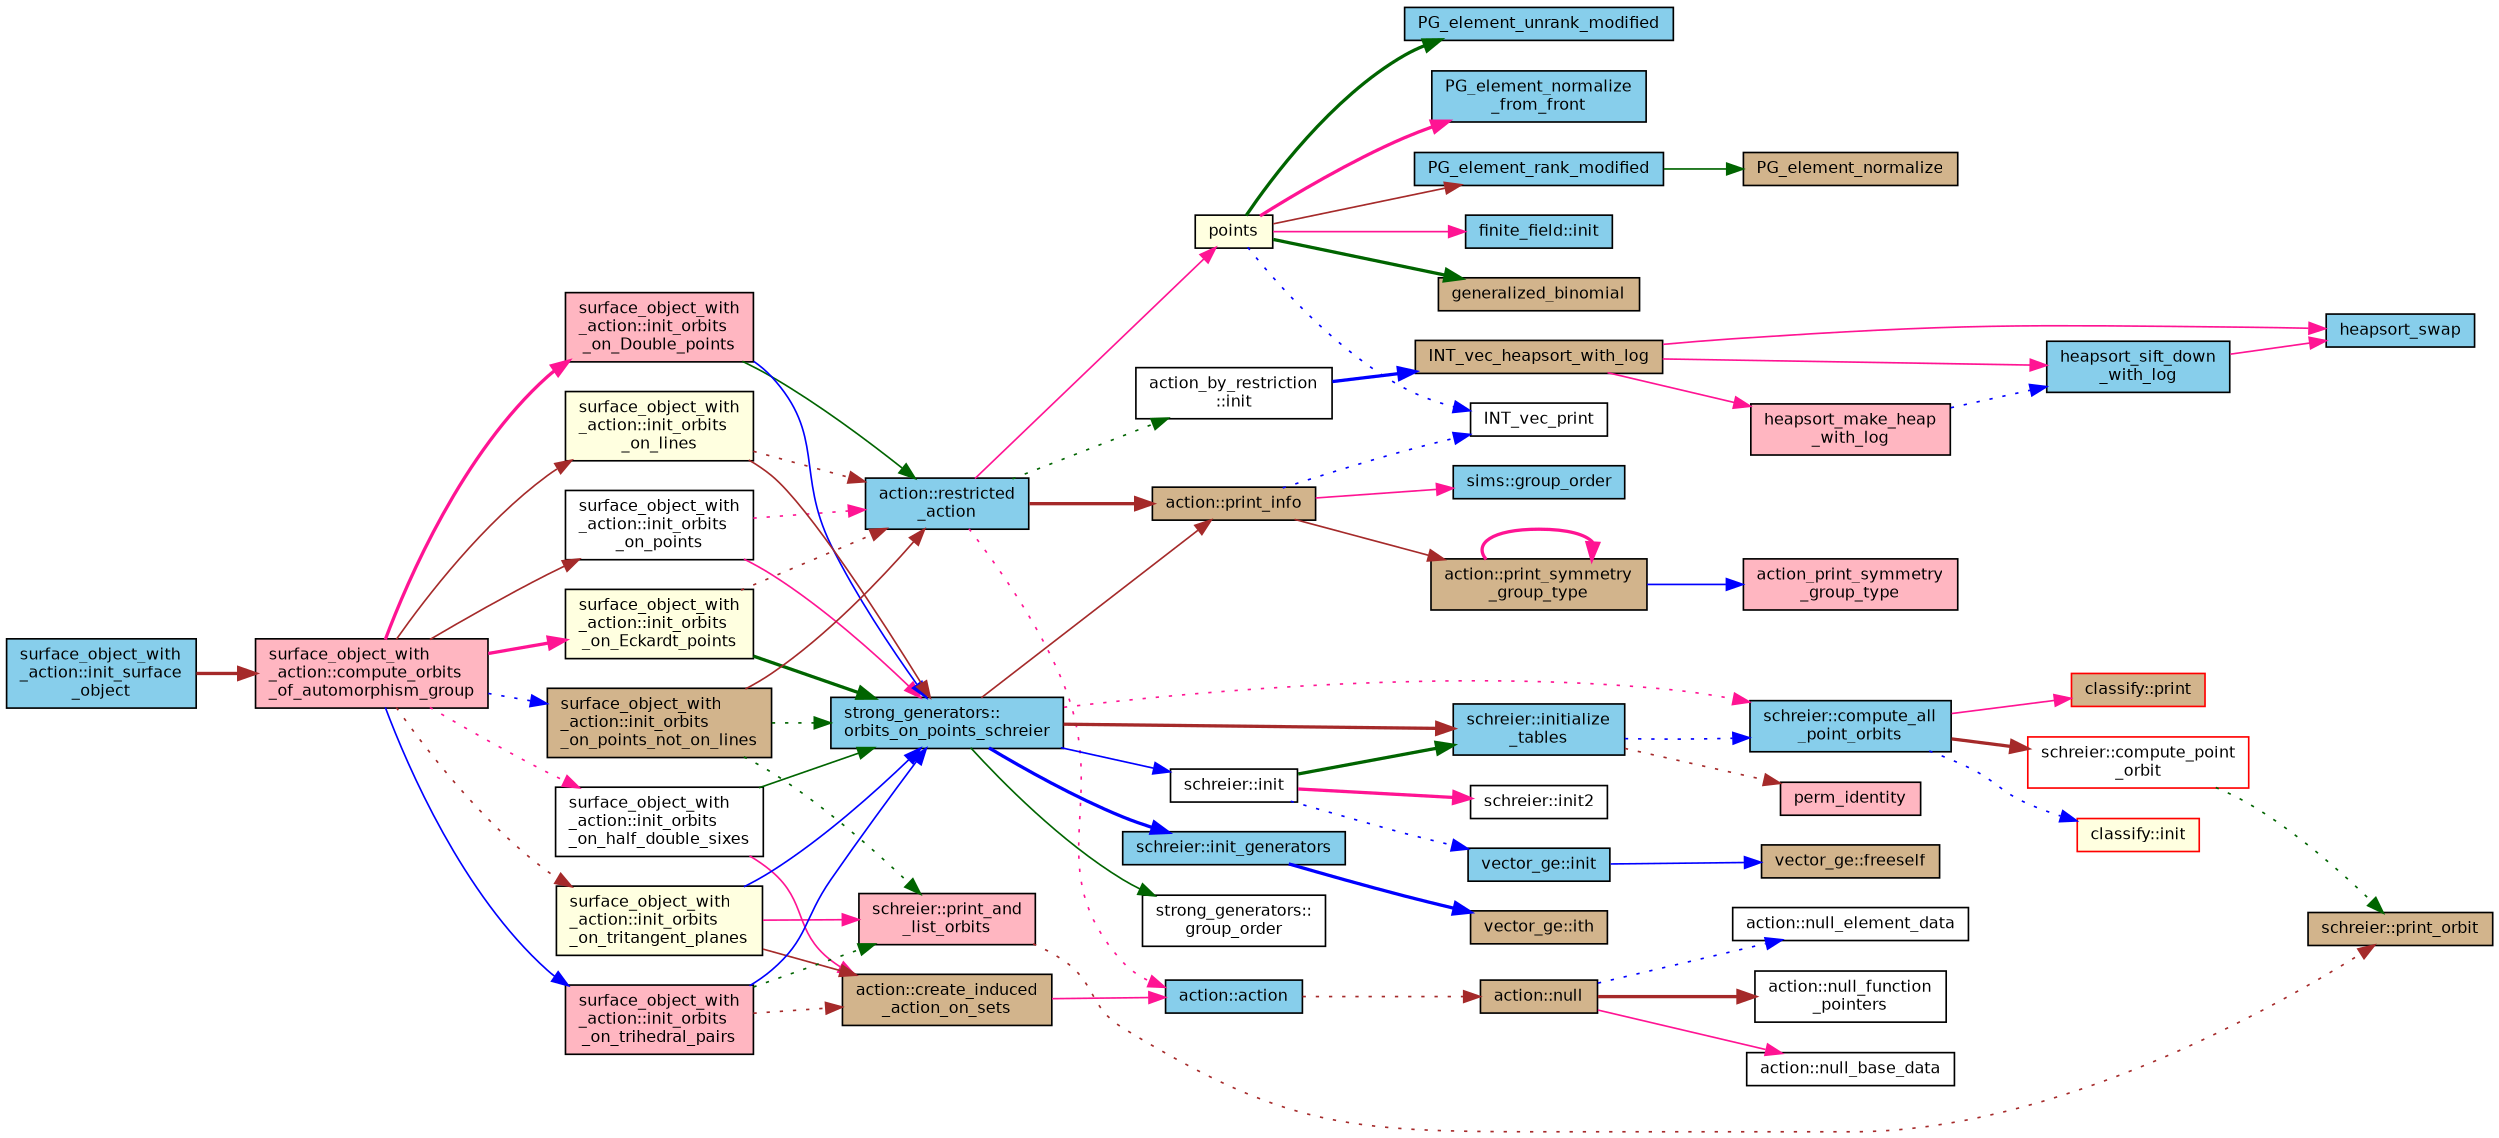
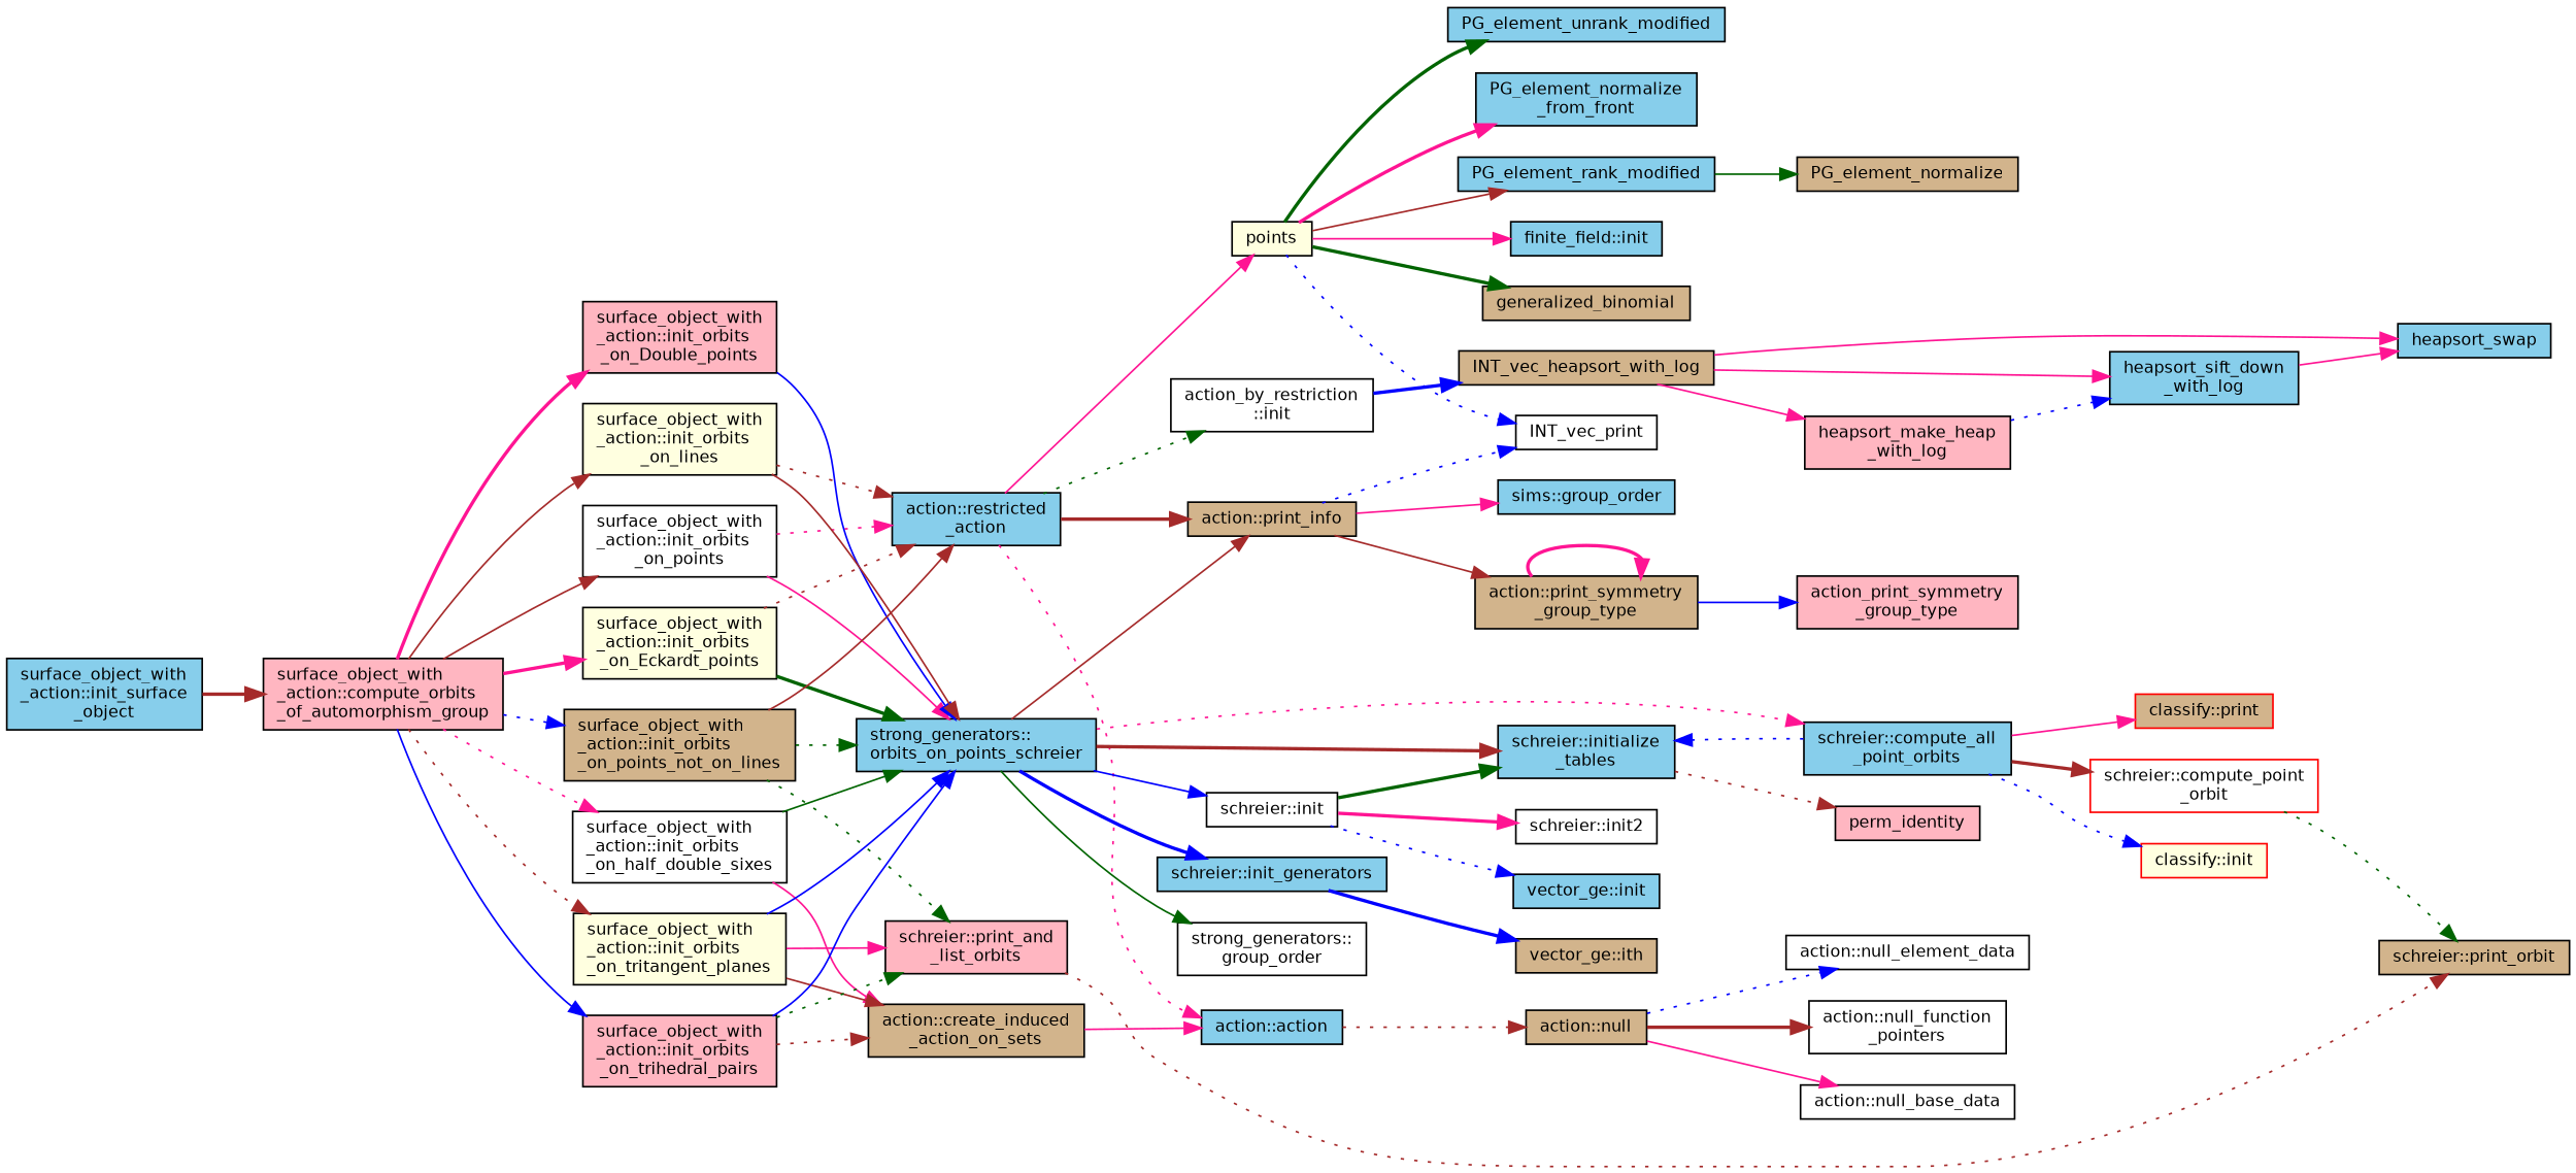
  digraph {
    rankdir=LR
    node [color=black fillcolor=skyblue fontname=Helvetica fontsize=10 shape=record style=filled]
    edge [color=deeppink fontname=Helvetica fontsize=10 labelfontname=Helvetica labelfontsize=10 style=solid]
    n1 [fontcolor=black height=0.2 label="surface_object_with\l_action::init_surface\l_object" width=0.4]
    n2 [fillcolor=lightpink height=0.2 label="surface_object_with\l_action::compute_orbits\l_of_automorphism_group" width=0.4]
    n3 [fillcolor=white height=0.2 label="surface_object_with\l_action::init_orbits\l_on_points" width=0.4]
    n4 [fillcolor=lightyellow height=0.2 label="surface_object_with\l_action::init_orbits\l_on_Eckardt_points" width=0.4]
    n5 [fillcolor=lightpink height=0.2 label="surface_object_with\l_action::init_orbits\l_on_Double_points" width=0.4]
    n6 [fillcolor=lightyellow height=0.2 label="surface_object_with\l_action::init_orbits\l_on_lines" width=0.4]
    n7 [fillcolor=white height=0.2 label="surface_object_with\l_action::init_orbits\l_on_half_double_sixes" width=0.4]
    n8 [fillcolor=lightyellow height=0.2 label="surface_object_with\l_action::init_orbits\l_on_tritangent_planes" width=0.4]
    n9 [fillcolor=lightpink height=0.2 label="surface_object_with\l_action::init_orbits\l_on_trihedral_pairs" width=0.4]
    n10 [fillcolor=tan height=0.2 label="surface_object_with\l_action::init_orbits\l_on_points_not_on_lines" width=0.4]
    n11 [height=0.2 label="action::restricted\l_action" width=0.4]
    n12 [height=0.2 label="strong_generators::\lorbits_on_points_schreier" width=0.4]
    n13 [fillcolor=tan height=0.2 label="action::create_induced\l_action_on_sets" width=0.4]
    n14 [fillcolor=lightpink height=0.2 label="schreier::print_and\l_list_orbits" width=0.4]
    n15 [fillcolor=tan height=0.2 label="action::print_info" width=0.4]
    n16 [height=0.2 label="action::action" width=0.4]
    n17 [fillcolor=white height=0.2 label="action_by_restriction\l::init" width=0.4]
    n18 [fillcolor=lightyellow height=0.2 label=points width=0.4]
    n19 [fillcolor=white height=0.2 label="strong_generators::\lgroup_order" width=0.4]
    n20 [fillcolor=white height=0.2 label="schreier::init" width=0.4]
    n21 [height=0.2 label="schreier::initialize\l_tables" width=0.4]
    n22 [height=0.2 label="schreier::init_generators" width=0.4]
    n23 [height=0.2 label="schreier::compute_all\l_point_orbits" width=0.4]
    n24 [fillcolor=tan height=0.2 label="action::print_symmetry\l_group_type" width=0.4]
    n25 [fillcolor=white height=0.2 label=INT_vec_print width=0.4]
    n26 [height=0.2 label="sims::group_order" width=0.4]
    n27 [fillcolor=tan height=0.2 label="action::null" width=0.4]
    n28 [fillcolor=tan height=0.2 label=INT_vec_heapsort_with_log width=0.4]
    n29 [height=0.2 label="finite_field::init" width=0.4]
    n30 [fillcolor=tan height=0.2 label=generalized_binomial width=0.4]
    n31 [height=0.2 label=PG_element_unrank_modified width=0.4]
    n32 [height=0.2 label="PG_element_normalize\l_from_front" width=0.4]
    n33 [height=0.2 label=PG_element_rank_modified width=0.4]
    n34 [fillcolor=lightpink height=0.2 label="action_print_symmetry\l_group_type" width=0.4]
    n35 [fillcolor=white height=0.2 label="action::null_base_data" width=0.4]
    n36 [fillcolor=white height=0.2 label="action::null_element_data" width=0.4]
    n37 [fillcolor=white height=0.2 label="action::null_function\l_pointers" width=0.4]
    n38 [fillcolor=lightpink height=0.2 label="heapsort_make_heap\l_with_log" width=0.4]
    n39 [height=0.2 label="heapsort_sift_down\l_with_log" width=0.4]
    n40 [height=0.2 label=heapsort_swap width=0.4]
    n41 [fillcolor=tan height=0.2 label=PG_element_normalize width=0.4]
    n42 [height=0.2 label="vector_ge::init" width=0.4]
    n43 [fillcolor=white height=0.2 label="schreier::init2" width=0.4]
    n44 [fillcolor=lightpink height=0.2 label=perm_identity width=0.4]
    n45 [fillcolor=tan height=0.2 label="vector_ge::ith" width=0.4]
    n46 [color=red fillcolor=white height=0.2 label="schreier::compute_point\l_orbit" width=0.4]
    n47 [color=red fillcolor=lightyellow height=0.2 label="classify::init" width=0.4]
    n48 [color=red fillcolor=tan height=0.2 label="classify::print" width=0.4]
-   n49 [fillcolor=tan height=0.2 label="vector_ge::freeself" width=0.4]
    n50 [fillcolor=tan height=0.2 label="schreier::print_orbit" width=0.4]
    n1 -> n2 [color=brown style=bold]
    n2 -> n3 [color=brown]
    n2 -> n4 [style=bold]
    n2 -> n5 [style=bold]
    n2 -> n6 [color=brown]
    n2 -> n7 [style=dotted]
    n2 -> n8 [color=brown style=dotted]
    n2 -> n9 [color=blue]
    n2 -> n10 [color=blue style=dotted]
    n3 -> n11 [style=dotted]
    n3 -> n12
    n4 -> n11 [color=brown style=dotted]
    n4 -> n12 [color=darkgreen style=bold]
-   n5 -> n11 [color=darkgreen]
    n5 -> n12 [color=blue]
    n6 -> n11 [color=brown style=dotted]
    n6 -> n12 [color=brown]
    n7 -> n12 [color=darkgreen]
    n7 -> n13
    n8 -> n12 [color=blue]
    n8 -> n13 [color=brown]
    n8 -> n14
    n9 -> n12 [color=blue]
    n9 -> n13 [color=brown style=dotted]
    n9 -> n14 [color=darkgreen style=dotted]
    n10 -> n11 [color=brown]
    n10 -> n12 [color=darkgreen style=dotted]
    n10 -> n14 [color=darkgreen style=dotted]
    n11 -> n15 [color=brown style=bold]
    n11 -> n16 [style=dotted]
    n11 -> n17 [color=darkgreen style=dotted]
    n11 -> n18
    n12 -> n15 [color=brown]
    n12 -> n19 [color=darkgreen]
    n12 -> n20 [color=blue]
    n12 -> n21 [color=brown style=bold]
    n12 -> n22 [color=blue style=bold]
    n12 -> n23 [style=dotted]
    n13 -> n16
    n14 -> n50 [color=brown style=dotted]
    n15 -> n24 [color=brown]
    n15 -> n25 [color=blue style=dotted]
    n15 -> n26
    n16 -> n27 [color=brown style=dotted]
    n17 -> n28 [color=blue style=bold]
    n18 -> n25 [color=blue style=dotted]
    n18 -> n29
    n18 -> n30 [color=darkgreen style=bold]
    n18 -> n31 [color=darkgreen style=bold]
    n18 -> n32 [style=bold]
    n18 -> n33 [color=brown]
    n20 -> n21 [color=darkgreen style=bold]
    n20 -> n42 [color=blue style=dotted]
    n20 -> n43 [style=bold]
    n21 -> n44 [color=brown style=dotted]
    n22 -> n45 [color=blue style=bold]
-   n21 -> n23 [color=blue style=dotted]
+   n23 -> n21 [color=blue style=dotted]
    n23 -> n46 [color=brown style=bold]
    n23 -> n47 [color=blue style=dotted]
    n23 -> n48
    n24 -> n24 [style=bold]
    n24 -> n34 [color=blue]
    n27 -> n35
    n27 -> n36 [color=blue style=dotted]
    n27 -> n37 [color=brown style=bold]
    n28 -> n38
    n28 -> n39
    n28 -> n40
    n33 -> n41 [color=darkgreen]
    n38 -> n39 [color=blue style=dotted]
    n39 -> n40
-   n42 -> n49 [color=blue]
    n46 -> n50 [color=darkgreen style=dotted]
  }
